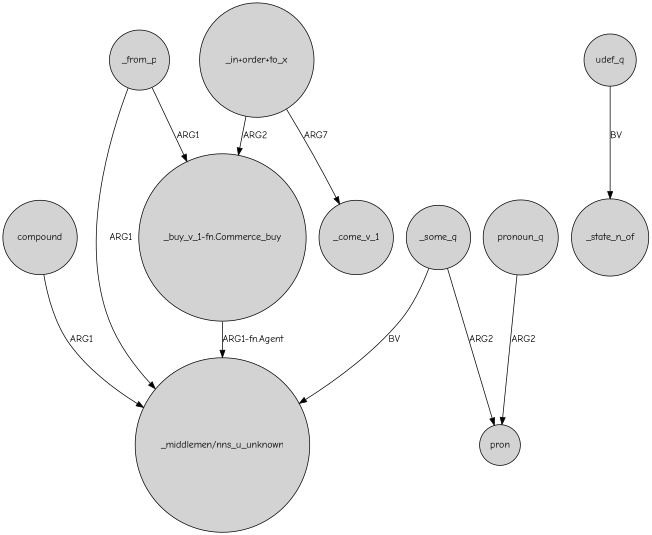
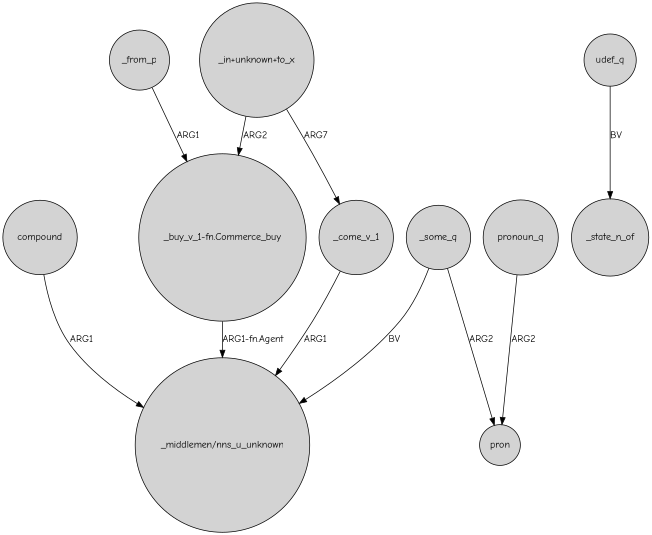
  digraph {
    fontname="Comic Neue"
    node [fontname="Comic Neue" shape=circle style=filled]
    edge [fontname="Comic Neue"]
    _come_v_1
    "_middlemen/nns_u_unknown"
    compound
    _from_p
    "_buy_v_1-fn.Commerce_buy"
-   "_in+order+to_x"
+   "_in+order+to_x" [label="_in+unknown+to_x"]
    _some_q
    pron
    udef_q
    _state_n_of
    pronoun_q
-   _from_p -> "_middlemen/nns_u_unknown" [label=ARG1]
+   _come_v_1 -> "_middlemen/nns_u_unknown" [label=ARG1]
    compound -> "_middlemen/nns_u_unknown" [label=ARG1]
    _from_p -> "_buy_v_1-fn.Commerce_buy" [label=ARG1]
    "_buy_v_1-fn.Commerce_buy" -> "_middlemen/nns_u_unknown" [label="ARG1-fn.Agent"]
    "_in+order+to_x" -> _come_v_1 [label=ARG7]
    "_in+order+to_x" -> "_buy_v_1-fn.Commerce_buy" [label=ARG2]
    _some_q -> "_middlemen/nns_u_unknown" [label=BV]
    _some_q -> pron [label=ARG2]
    udef_q -> _state_n_of [label=BV]
    pronoun_q -> pron [label=ARG2]
  }
